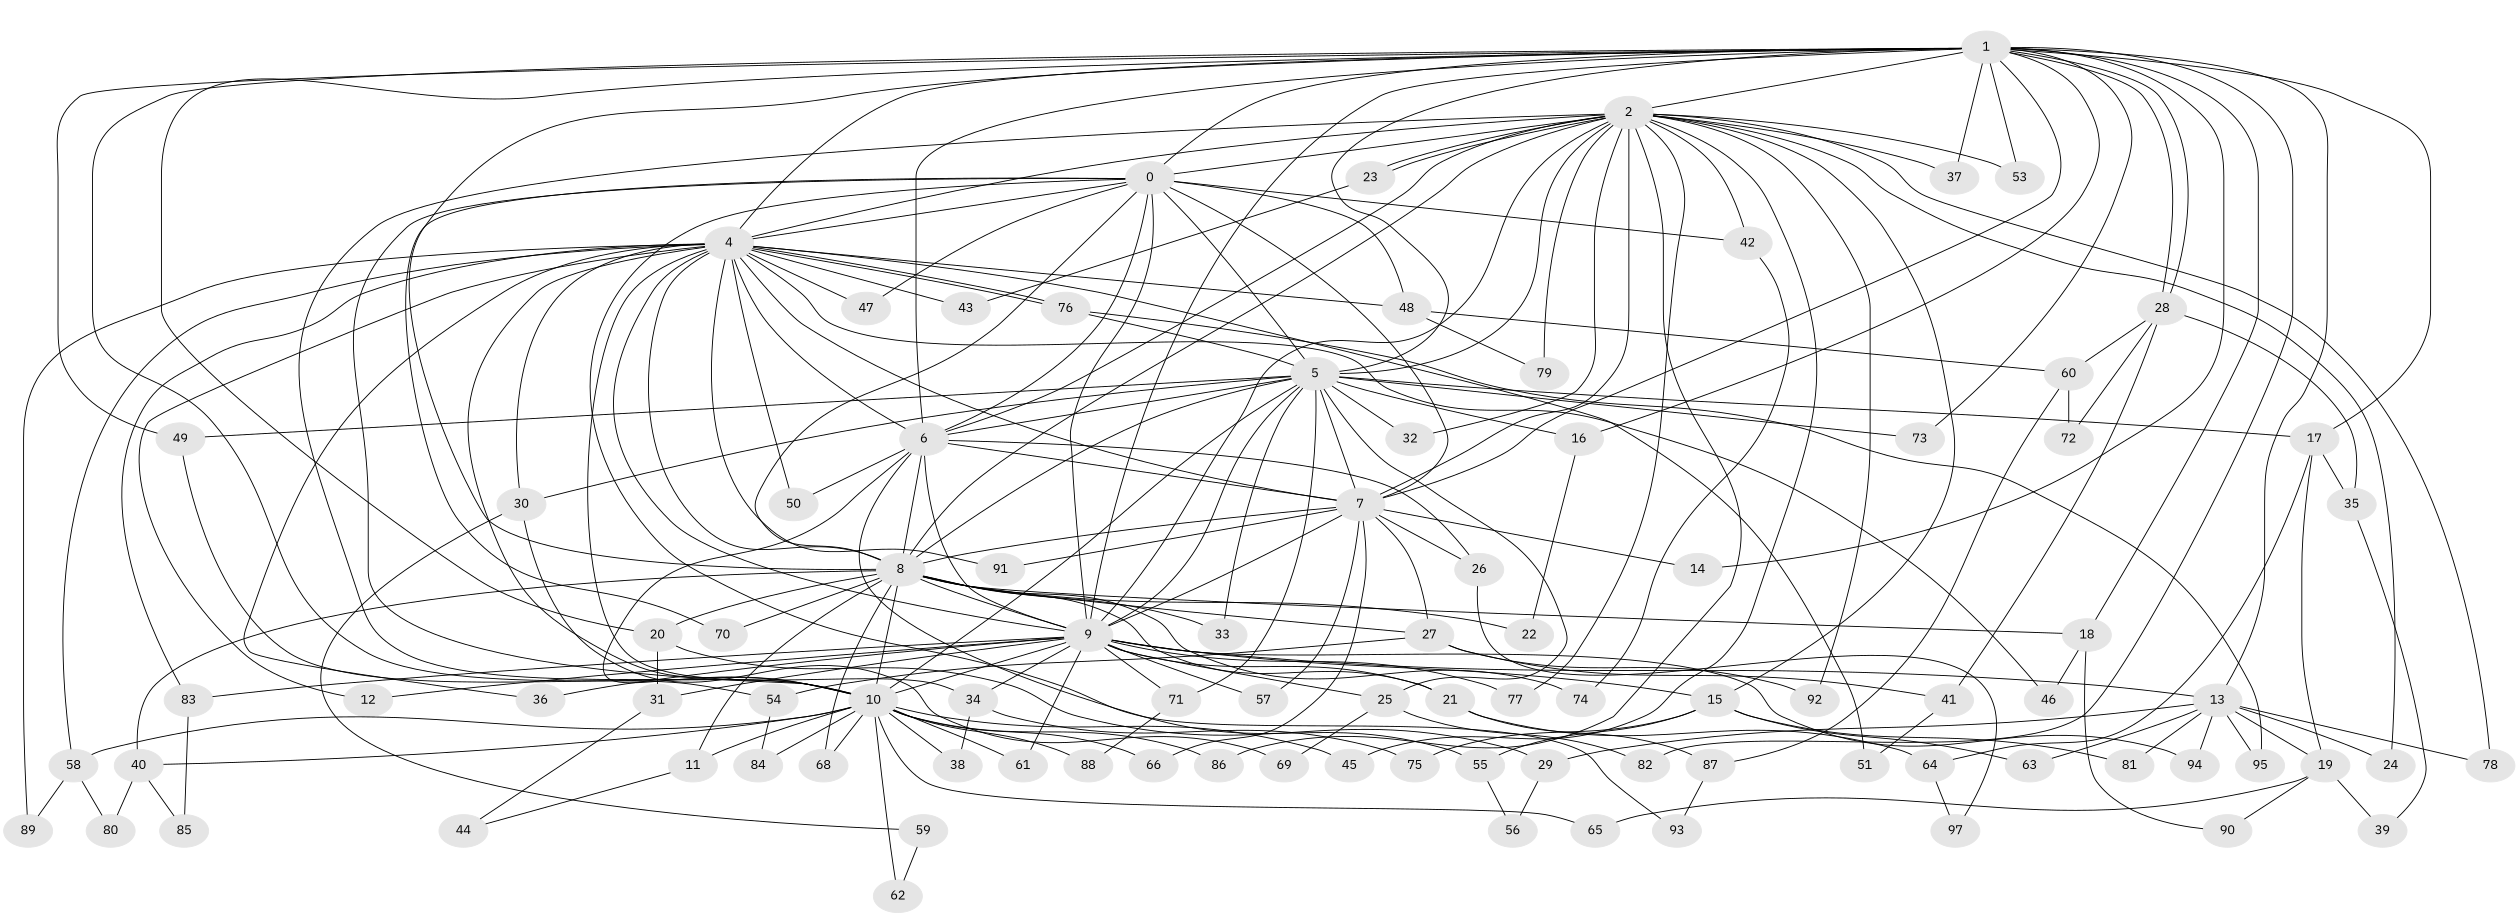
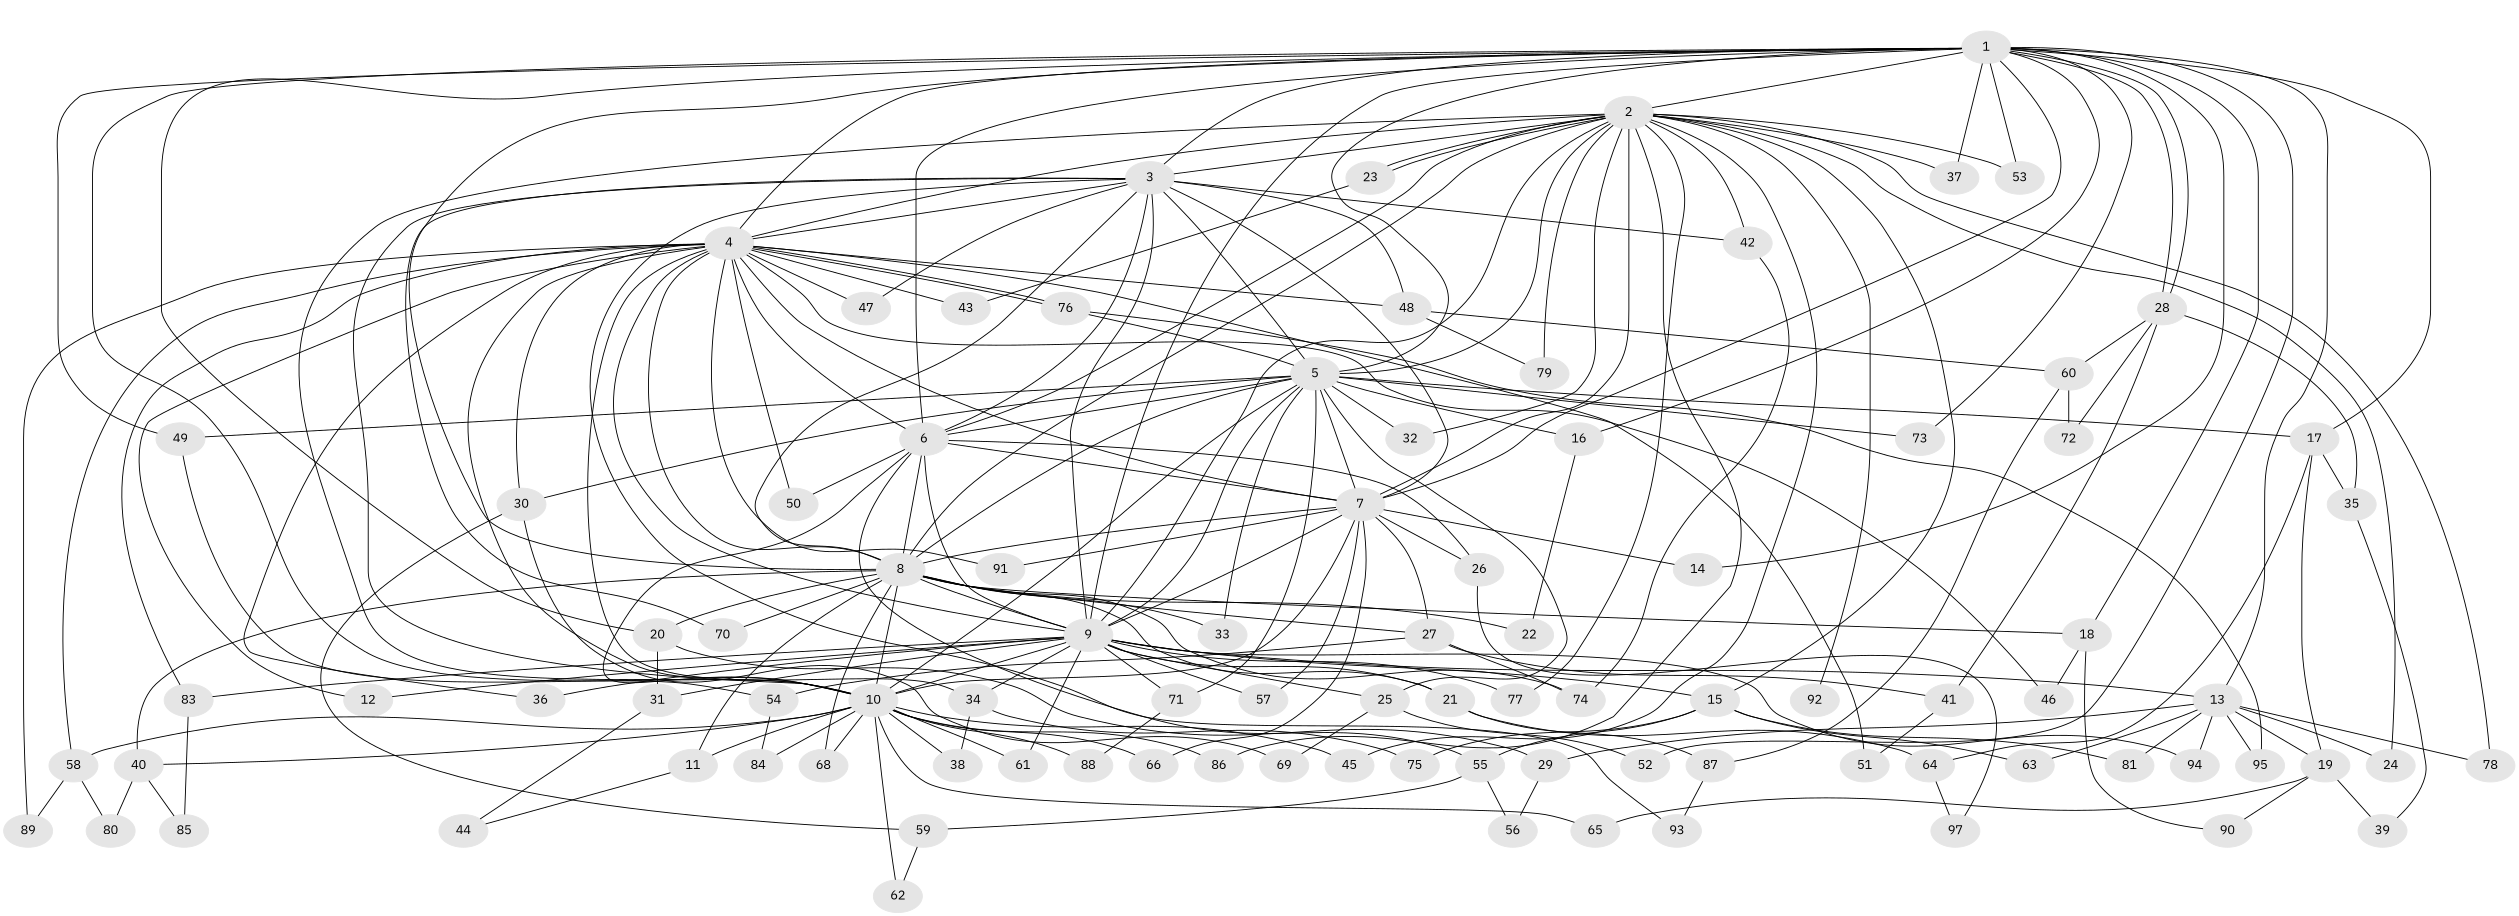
  graph {
    fontname="IBM Plex Sans"
    node [color=gray90 fontname="IBM Plex Sans" style=filled]
    edge [fontname="IBM Plex Sans"]
    1
    2
-   3 [label=0]
+   3
    4
    5
    6
    7
    8
    9
    10
    13
    14
    16
    17
    18
    20
    28
    37
    49
-   52 [label=82]
+   52
    53
    73
    15
    23
    24
    32
    42
    45
    77
    78
    79
    86
    92
    47
    48
    70
    93
    12
    30
    34
    36
    43
    46
    50
    51
    58
    76
    83
    89
    91
    25
    33
    71
    26
    55
    27
    57
    66
    11
    21
    22
    40
    68
    74
    31
    61
    94
    38
    62
    65
    84
    88
    19
    29
    63
    81
    95
    35
    64
    90
    41
    60
    72
    54
    75
    69
    59
    80
    85
    n90 [label=97]
    56
    44
    87
    39
    1 -- 2
    1 -- 3
    1 -- 4
    1 -- 5
    1 -- 6
    1 -- 7
    1 -- 8
    1 -- 9
    1 -- 10
    1 -- 13
    1 -- 14
    1 -- 16
    1 -- 17
    1 -- 18
    1 -- 20
    1 -- 28
    1 -- 28
    1 -- 37
    1 -- 49
    1 -- 52
    1 -- 53
    1 -- 73
    2 -- 3
    2 -- 4
    2 -- 5
    2 -- 6
    2 -- 7
    2 -- 8
    2 -- 9
    2 -- 10
    2 -- 37
    2 -- 53
    2 -- 15
    2 -- 23
    2 -- 23
    2 -- 24
    2 -- 32
    2 -- 42
    2 -- 45
    2 -- 77
    2 -- 78
    2 -- 79
    2 -- 86
    2 -- 92
    3 -- 4
    3 -- 5
    3 -- 6
    3 -- 7
    3 -- 8
    3 -- 9
    3 -- 10
    3 -- 42
    3 -- 47
    3 -- 48
    3 -- 70
    3 -- 93
    4 -- 6
    4 -- 7
    4 -- 8
    4 -- 9
    4 -- 10
    4 -- 47
    4 -- 48
    4 -- 12
    4 -- 30
    4 -- 34
    4 -- 36
    4 -- 43
    4 -- 46
    4 -- 50
    4 -- 51
    4 -- 58
    4 -- 76
    4 -- 76
    4 -- 83
    4 -- 89
    4 -- 91
    5 -- 6
    5 -- 7
    5 -- 8
    5 -- 9
    5 -- 10
    5 -- 16
    5 -- 17
    5 -- 49
    5 -- 73
    5 -- 32
    5 -- 30
    5 -- 25
    5 -- 33
    5 -- 71
    6 -- 7
    6 -- 8
    6 -- 9
    6 -- 10
    6 -- 50
    6 -- 26
    6 -- 55
    7 -- 8
    7 -- 9
+   7 -- 10
    7 -- 14
    7 -- 91
    7 -- 26
    7 -- 27
    7 -- 57
    7 -- 66
    8 -- 9
    8 -- 10
    8 -- 18
    8 -- 20
    8 -- 70
    8 -- 33
    8 -- 27
    8 -- 11
    8 -- 21
    8 -- 22
    8 -- 40
    8 -- 68
    8 -- 74
    9 -- 10
    9 -- 13
    9 -- 15
    9 -- 77
    9 -- 12
    9 -- 34
    9 -- 36
    9 -- 83
    9 -- 25
    9 -- 71
    9 -- 57
    9 -- 21
    9 -- 31
    9 -- 61
    9 -- 94
    10 -- 45
    10 -- 86
    10 -- 58
    10 -- 66
    10 -- 11
    10 -- 40
    10 -- 68
    10 -- 61
    10 -- 38
    10 -- 62
    10 -- 65
    10 -- 84
    10 -- 88
    13 -- 24
    13 -- 78
    13 -- 94
    13 -- 19
    13 -- 29
    13 -- 63
    13 -- 81
    13 -- 95
    16 -- 22
    17 -- 19
    17 -- 35
    17 -- 64
    18 -- 46
    18 -- 90
    20 -- 31
    20 -- 29
    28 -- 35
    28 -- 41
    28 -- 60
    28 -- 72
    49 -- 54
    15 -- 55
    15 -- 63
    15 -- 81
    15 -- 75
    23 -- 43
    42 -- 74
    48 -- 79
    48 -- 60
    30 -- 69
    30 -- 59
    34 -- 38
    34 -- 75
    58 -- 89
    58 -- 80
    76 -- 5
    76 -- 95
    83 -- 85
    25 -- 52
    25 -- 69
    71 -- 88
    26 -- n90
+   55 -- 59
    55 -- 56
-   27 -- 92
+   27 -- 74
    27 -- 41
    27 -- 54
    11 -- 44
    21 -- 64
    21 -- 87
    40 -- 80
    40 -- 85
    31 -- 44
    19 -- 65
    19 -- 90
    19 -- 39
    29 -- 56
    35 -- 39
    64 -- n90
    41 -- 51
    60 -- 72
    60 -- 87
    54 -- 84
    59 -- 62
    87 -- 93
  }
